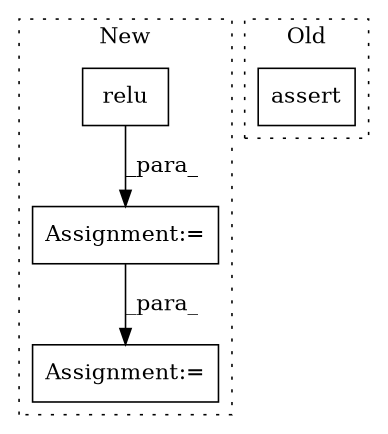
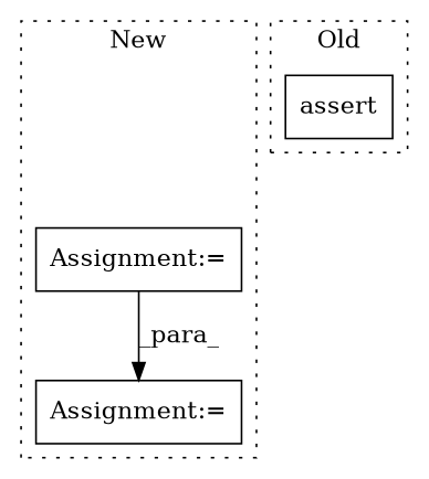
  digraph {
    node [a=7 l=1 shape=box]
-   n1 [a=32 l="5,1" label=relu s="3588,3605"]
    n2 [label="Assignment:=" s=3613]
    n3 [label="Assignment:=" s=3737]
    n4 [a=6 l=7 label=assert s=7575]
    subgraph cluster_1 {
      label=New
      style=dotted
-     n1
      n2
      n3
    }
    subgraph cluster_2 {
      label=Old
      style=dotted
      n4
    }
-   n1 -> n2 [label=_para_]
    n2 -> n3 [label=_para_]
  }
